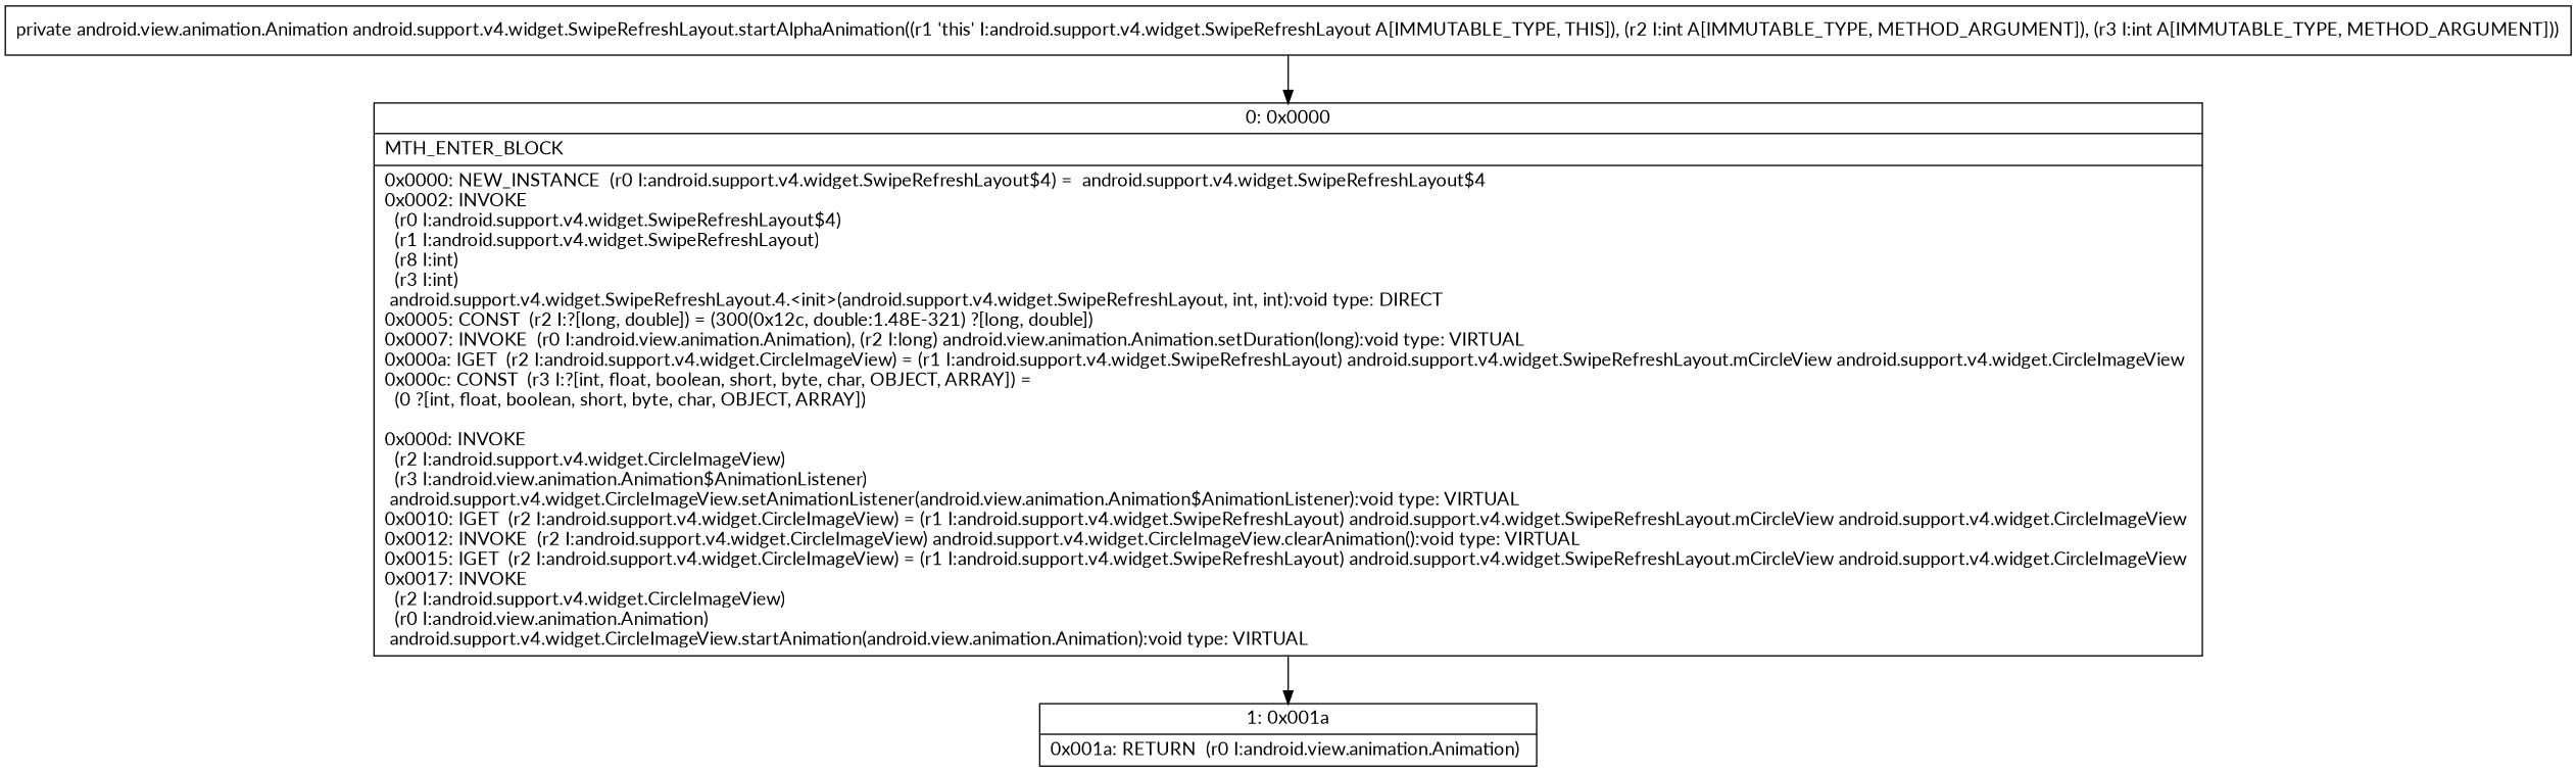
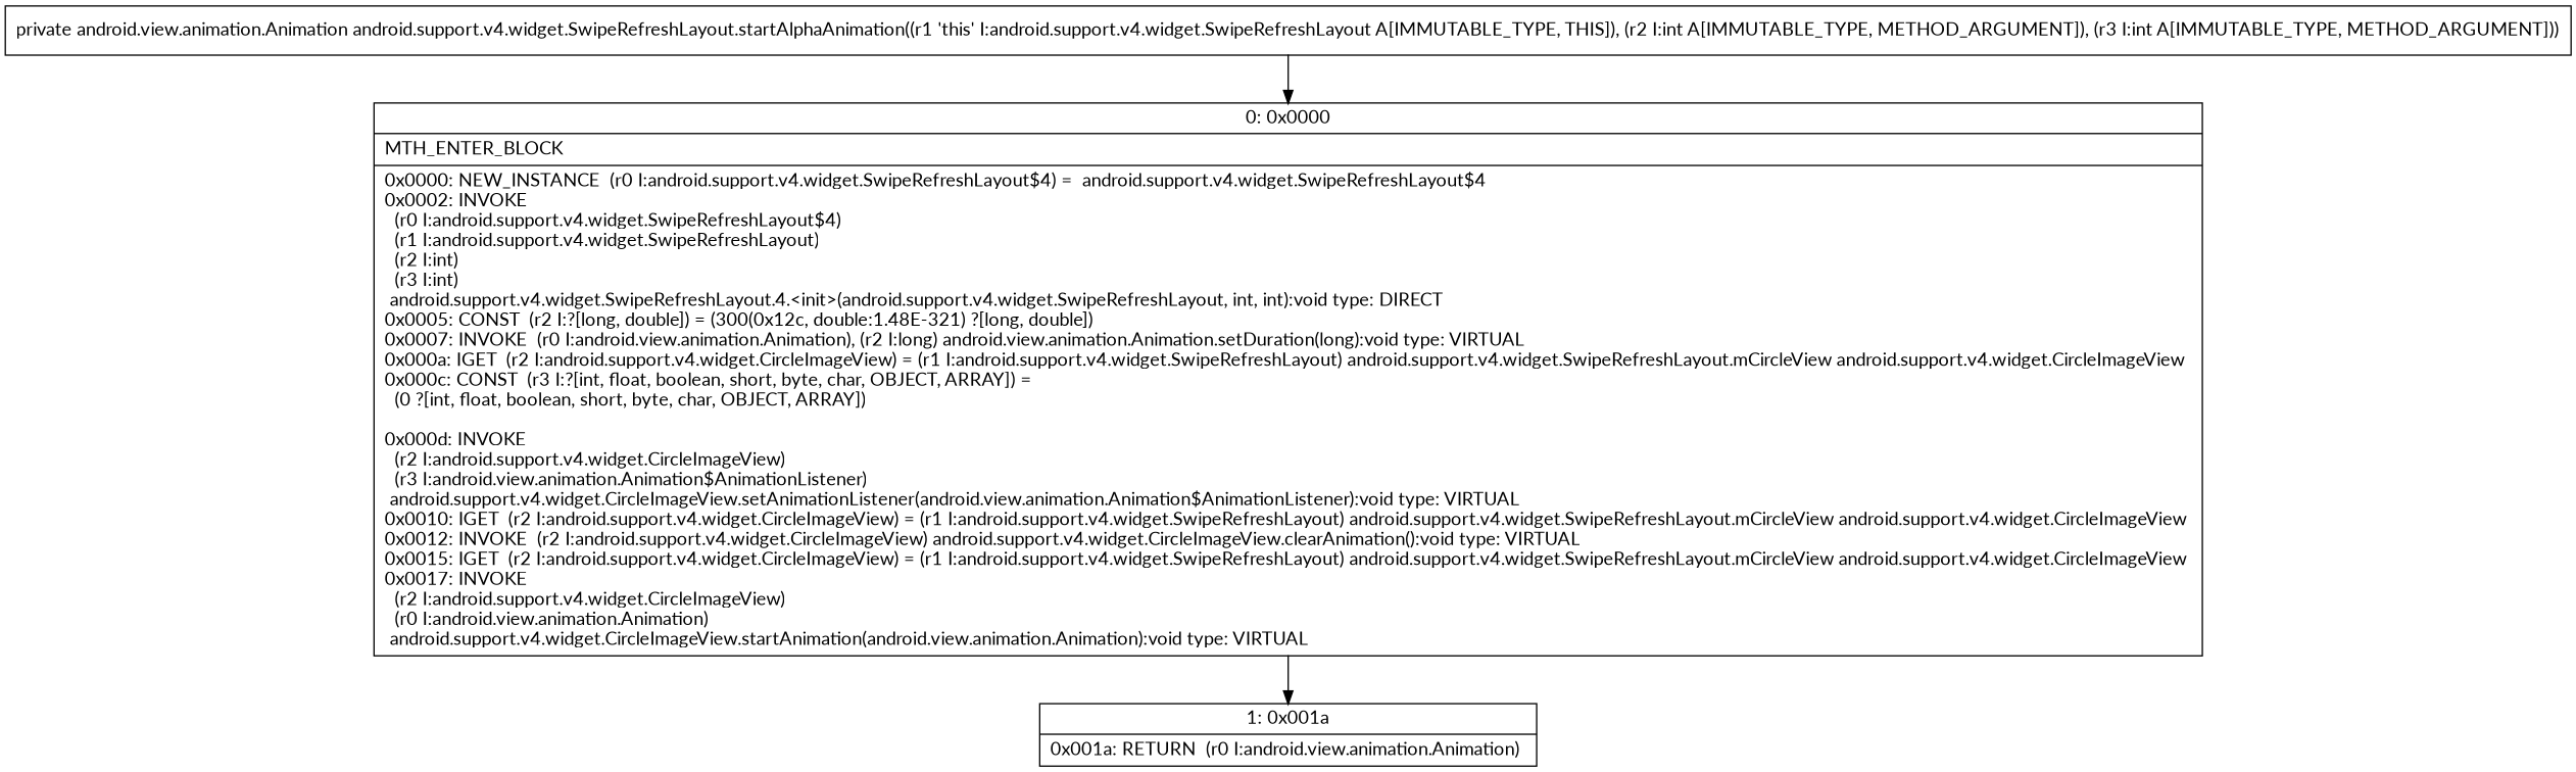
  digraph {
    fontname=Lato
    node [shape=record fontname=Lato]
    edge [fontname=Lato]
-   n1 [label="{0\:\ 0x0000|MTH_ENTER_BLOCK\l|0x0000: NEW_INSTANCE  (r0 I:android.support.v4.widget.SwipeRefreshLayout$4) =  android.support.v4.widget.SwipeRefreshLayout$4 \l0x0002: INVOKE  \l  (r0 I:android.support.v4.widget.SwipeRefreshLayout$4)\l  (r1 I:android.support.v4.widget.SwipeRefreshLayout)\l  (r8 I:int)\l  (r3 I:int)\l android.support.v4.widget.SwipeRefreshLayout.4.\<init\>(android.support.v4.widget.SwipeRefreshLayout, int, int):void type: DIRECT \l0x0005: CONST  (r2 I:?[long, double]) = (300(0x12c, double:1.48E\-321) ?[long, double]) \l0x0007: INVOKE  (r0 I:android.view.animation.Animation), (r2 I:long) android.view.animation.Animation.setDuration(long):void type: VIRTUAL \l0x000a: IGET  (r2 I:android.support.v4.widget.CircleImageView) = (r1 I:android.support.v4.widget.SwipeRefreshLayout) android.support.v4.widget.SwipeRefreshLayout.mCircleView android.support.v4.widget.CircleImageView \l0x000c: CONST  (r3 I:?[int, float, boolean, short, byte, char, OBJECT, ARRAY]) = \l  (0 ?[int, float, boolean, short, byte, char, OBJECT, ARRAY])\l \l0x000d: INVOKE  \l  (r2 I:android.support.v4.widget.CircleImageView)\l  (r3 I:android.view.animation.Animation$AnimationListener)\l android.support.v4.widget.CircleImageView.setAnimationListener(android.view.animation.Animation$AnimationListener):void type: VIRTUAL \l0x0010: IGET  (r2 I:android.support.v4.widget.CircleImageView) = (r1 I:android.support.v4.widget.SwipeRefreshLayout) android.support.v4.widget.SwipeRefreshLayout.mCircleView android.support.v4.widget.CircleImageView \l0x0012: INVOKE  (r2 I:android.support.v4.widget.CircleImageView) android.support.v4.widget.CircleImageView.clearAnimation():void type: VIRTUAL \l0x0015: IGET  (r2 I:android.support.v4.widget.CircleImageView) = (r1 I:android.support.v4.widget.SwipeRefreshLayout) android.support.v4.widget.SwipeRefreshLayout.mCircleView android.support.v4.widget.CircleImageView \l0x0017: INVOKE  \l  (r2 I:android.support.v4.widget.CircleImageView)\l  (r0 I:android.view.animation.Animation)\l android.support.v4.widget.CircleImageView.startAnimation(android.view.animation.Animation):void type: VIRTUAL \l}"]
+   n1 [label="{0\:\ 0x0000|MTH_ENTER_BLOCK\l|0x0000: NEW_INSTANCE  (r0 I:android.support.v4.widget.SwipeRefreshLayout$4) =  android.support.v4.widget.SwipeRefreshLayout$4 \l0x0002: INVOKE  \l  (r0 I:android.support.v4.widget.SwipeRefreshLayout$4)\l  (r1 I:android.support.v4.widget.SwipeRefreshLayout)\l  (r2 I:int)\l  (r3 I:int)\l android.support.v4.widget.SwipeRefreshLayout.4.\<init\>(android.support.v4.widget.SwipeRefreshLayout, int, int):void type: DIRECT \l0x0005: CONST  (r2 I:?[long, double]) = (300(0x12c, double:1.48E\-321) ?[long, double]) \l0x0007: INVOKE  (r0 I:android.view.animation.Animation), (r2 I:long) android.view.animation.Animation.setDuration(long):void type: VIRTUAL \l0x000a: IGET  (r2 I:android.support.v4.widget.CircleImageView) = (r1 I:android.support.v4.widget.SwipeRefreshLayout) android.support.v4.widget.SwipeRefreshLayout.mCircleView android.support.v4.widget.CircleImageView \l0x000c: CONST  (r3 I:?[int, float, boolean, short, byte, char, OBJECT, ARRAY]) = \l  (0 ?[int, float, boolean, short, byte, char, OBJECT, ARRAY])\l \l0x000d: INVOKE  \l  (r2 I:android.support.v4.widget.CircleImageView)\l  (r3 I:android.view.animation.Animation$AnimationListener)\l android.support.v4.widget.CircleImageView.setAnimationListener(android.view.animation.Animation$AnimationListener):void type: VIRTUAL \l0x0010: IGET  (r2 I:android.support.v4.widget.CircleImageView) = (r1 I:android.support.v4.widget.SwipeRefreshLayout) android.support.v4.widget.SwipeRefreshLayout.mCircleView android.support.v4.widget.CircleImageView \l0x0012: INVOKE  (r2 I:android.support.v4.widget.CircleImageView) android.support.v4.widget.CircleImageView.clearAnimation():void type: VIRTUAL \l0x0015: IGET  (r2 I:android.support.v4.widget.CircleImageView) = (r1 I:android.support.v4.widget.SwipeRefreshLayout) android.support.v4.widget.SwipeRefreshLayout.mCircleView android.support.v4.widget.CircleImageView \l0x0017: INVOKE  \l  (r2 I:android.support.v4.widget.CircleImageView)\l  (r0 I:android.view.animation.Animation)\l android.support.v4.widget.CircleImageView.startAnimation(android.view.animation.Animation):void type: VIRTUAL \l}"]
    n2 [label="{1\:\ 0x001a|0x001a: RETURN  (r0 I:android.view.animation.Animation) \l}"]
    n3 [label="{private android.view.animation.Animation android.support.v4.widget.SwipeRefreshLayout.startAlphaAnimation((r1 'this' I:android.support.v4.widget.SwipeRefreshLayout A[IMMUTABLE_TYPE, THIS]), (r2 I:int A[IMMUTABLE_TYPE, METHOD_ARGUMENT]), (r3 I:int A[IMMUTABLE_TYPE, METHOD_ARGUMENT])) }"]
    n1 -> n2
    n3 -> n1
  }
